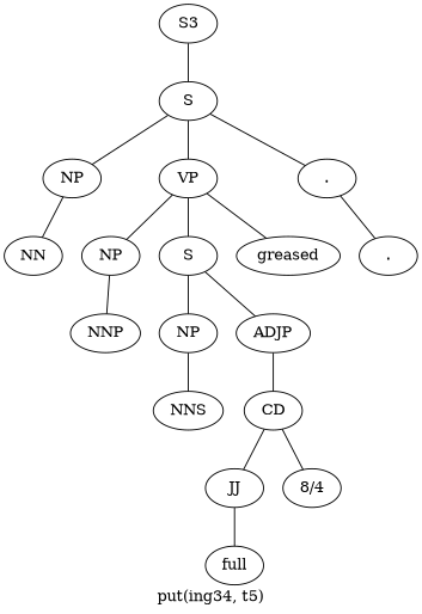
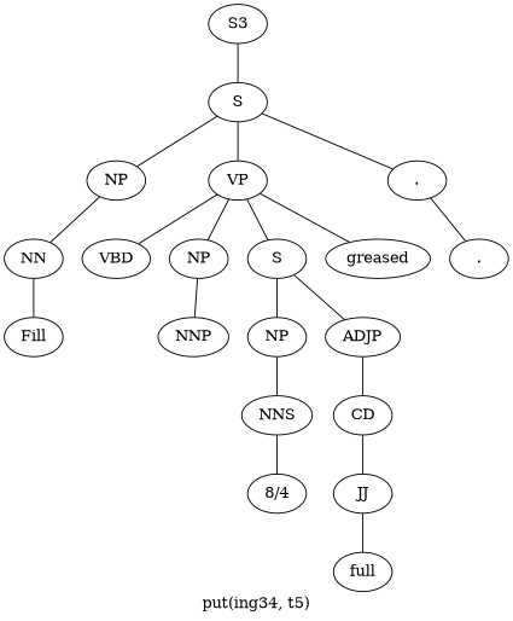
  graph {
    label="put(ing34, t5)"
    n1 [label=S3]
    n2 [label=S]
    n3 [label=NP]
    n4 [label=VP]
    n5 [label="."]
    n6 [label=NN]
+   n7 [label=VBD]
    n8 [label=NP]
    n9 [label=S]
    n10 [label=greased]
    n11 [label="."]
+   n12 [label=Fill]
    n13 [label=NNP]
    n14 [label=NP]
    n15 [label=ADJP]
    n16 [label=NNS]
    n17 [label=CD]
    n18 [label=JJ]
    n19 [label="8/4"]
    n20 [label=full]
    n1 -- n2
    n2 -- n3
    n2 -- n4
    n2 -- n5
    n3 -- n6
+   n4 -- n7
    n4 -- n8
    n4 -- n9
    n4 -- n10
    n5 -- n11
+   n6 -- n12
    n8 -- n13
    n9 -- n14
    n9 -- n15
    n14 -- n16
    n15 -- n17
    n17 -- n18
-   n17 -- n19
+   n16 -- n19
    n18 -- n20
  }
